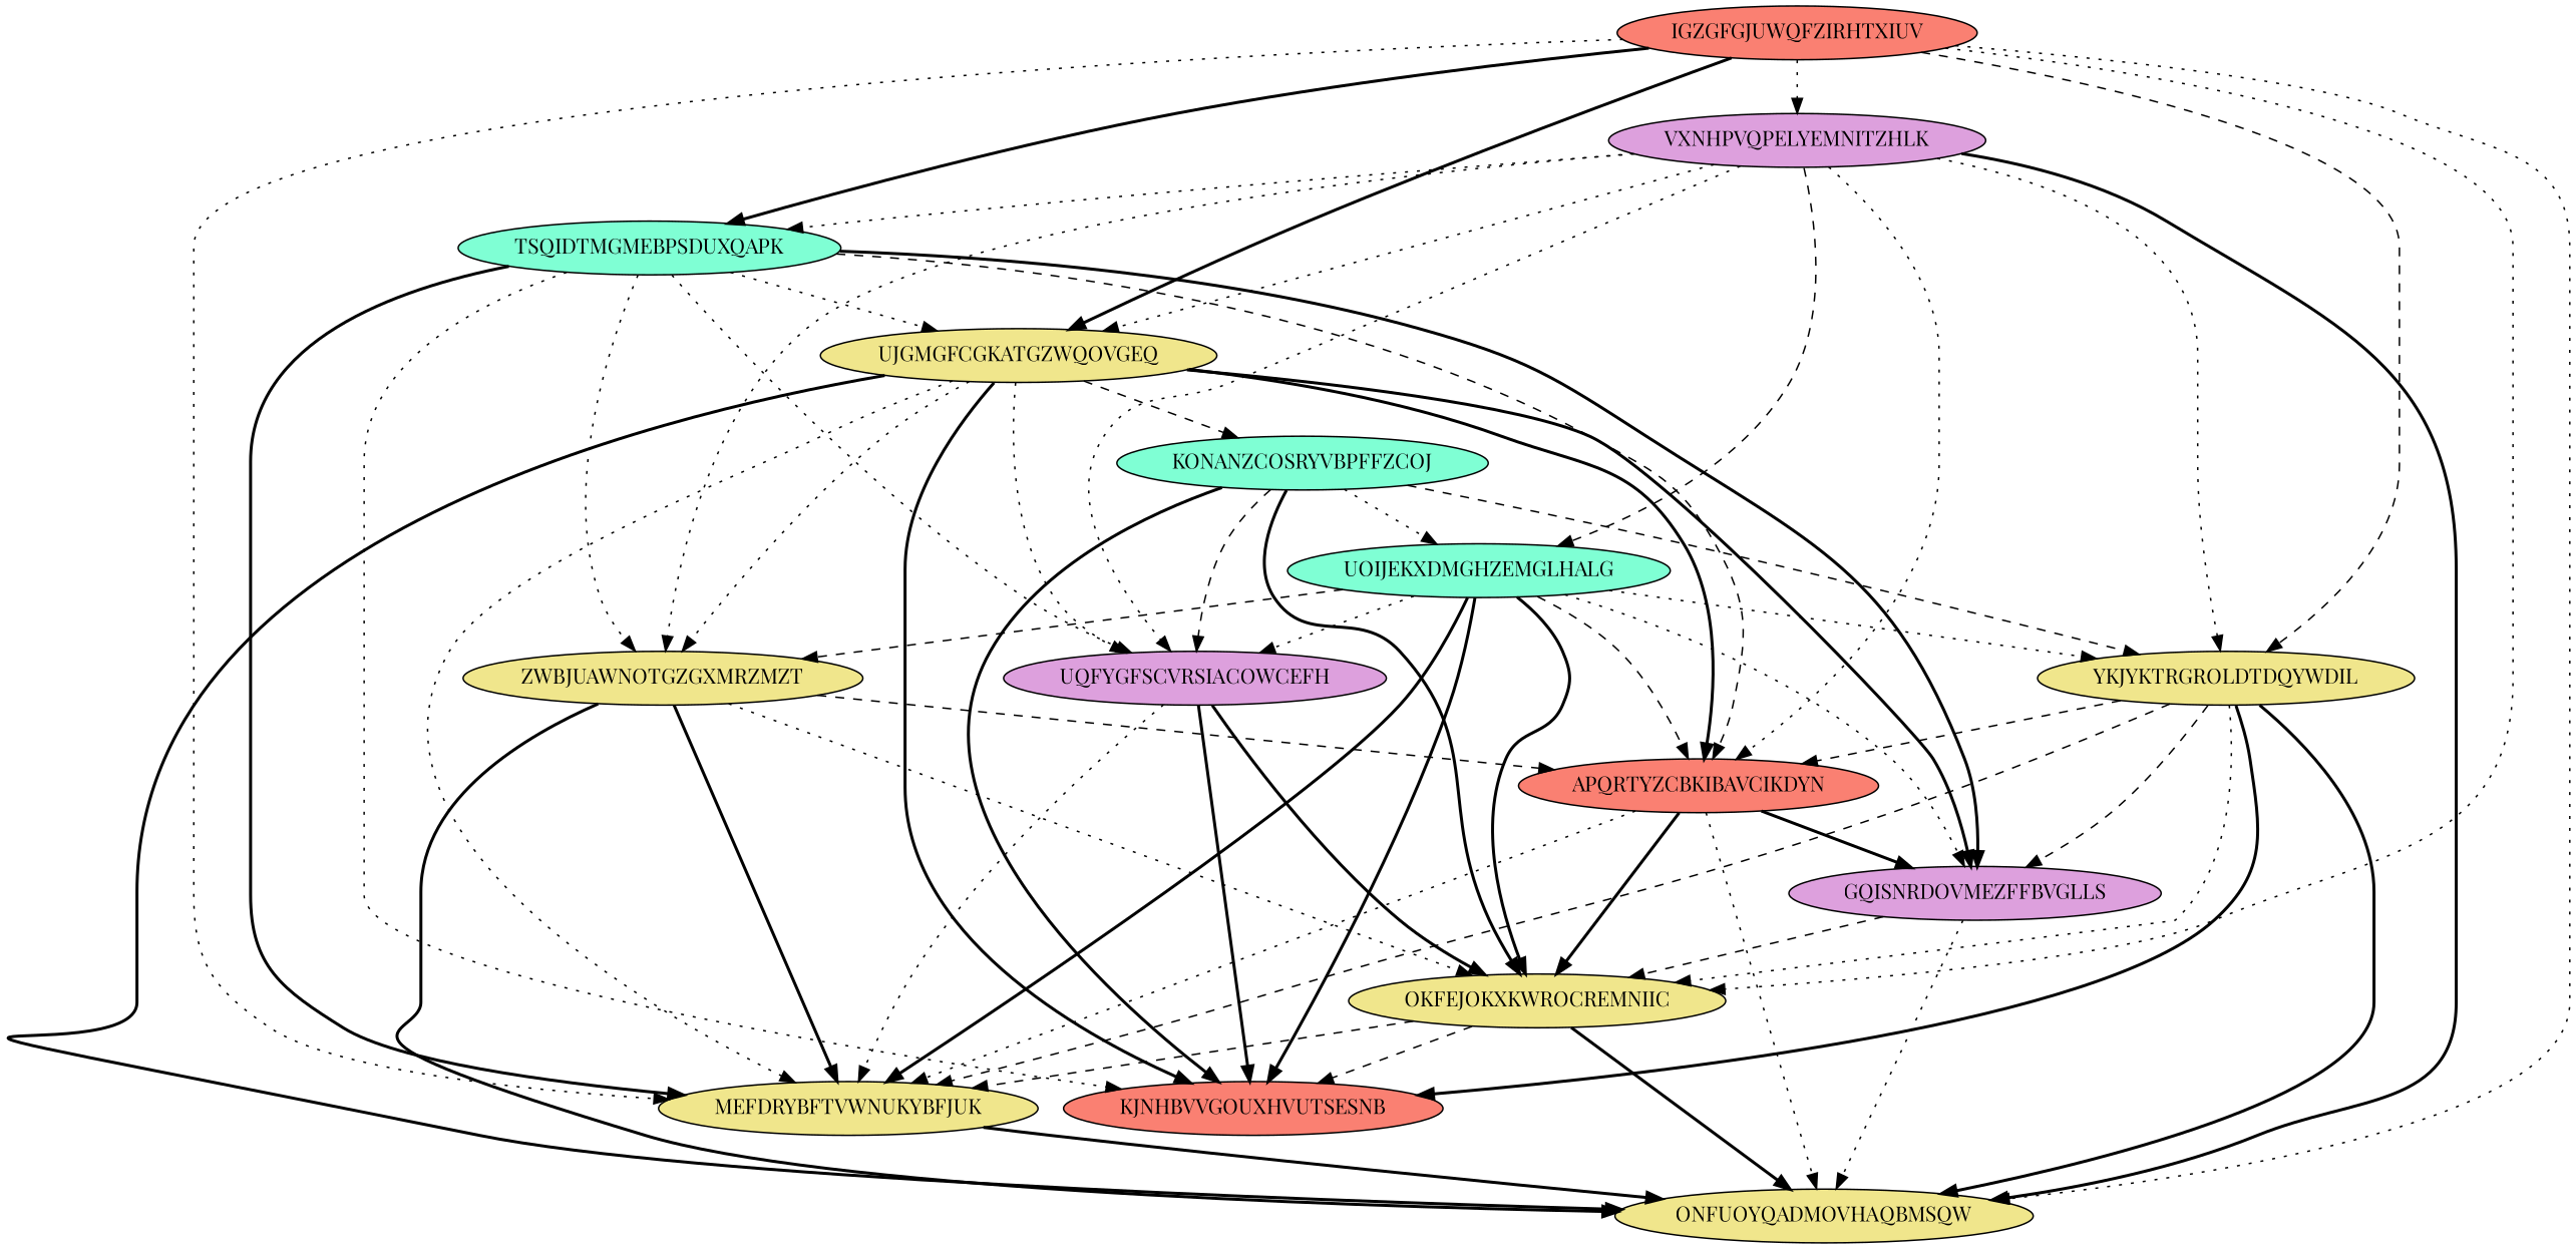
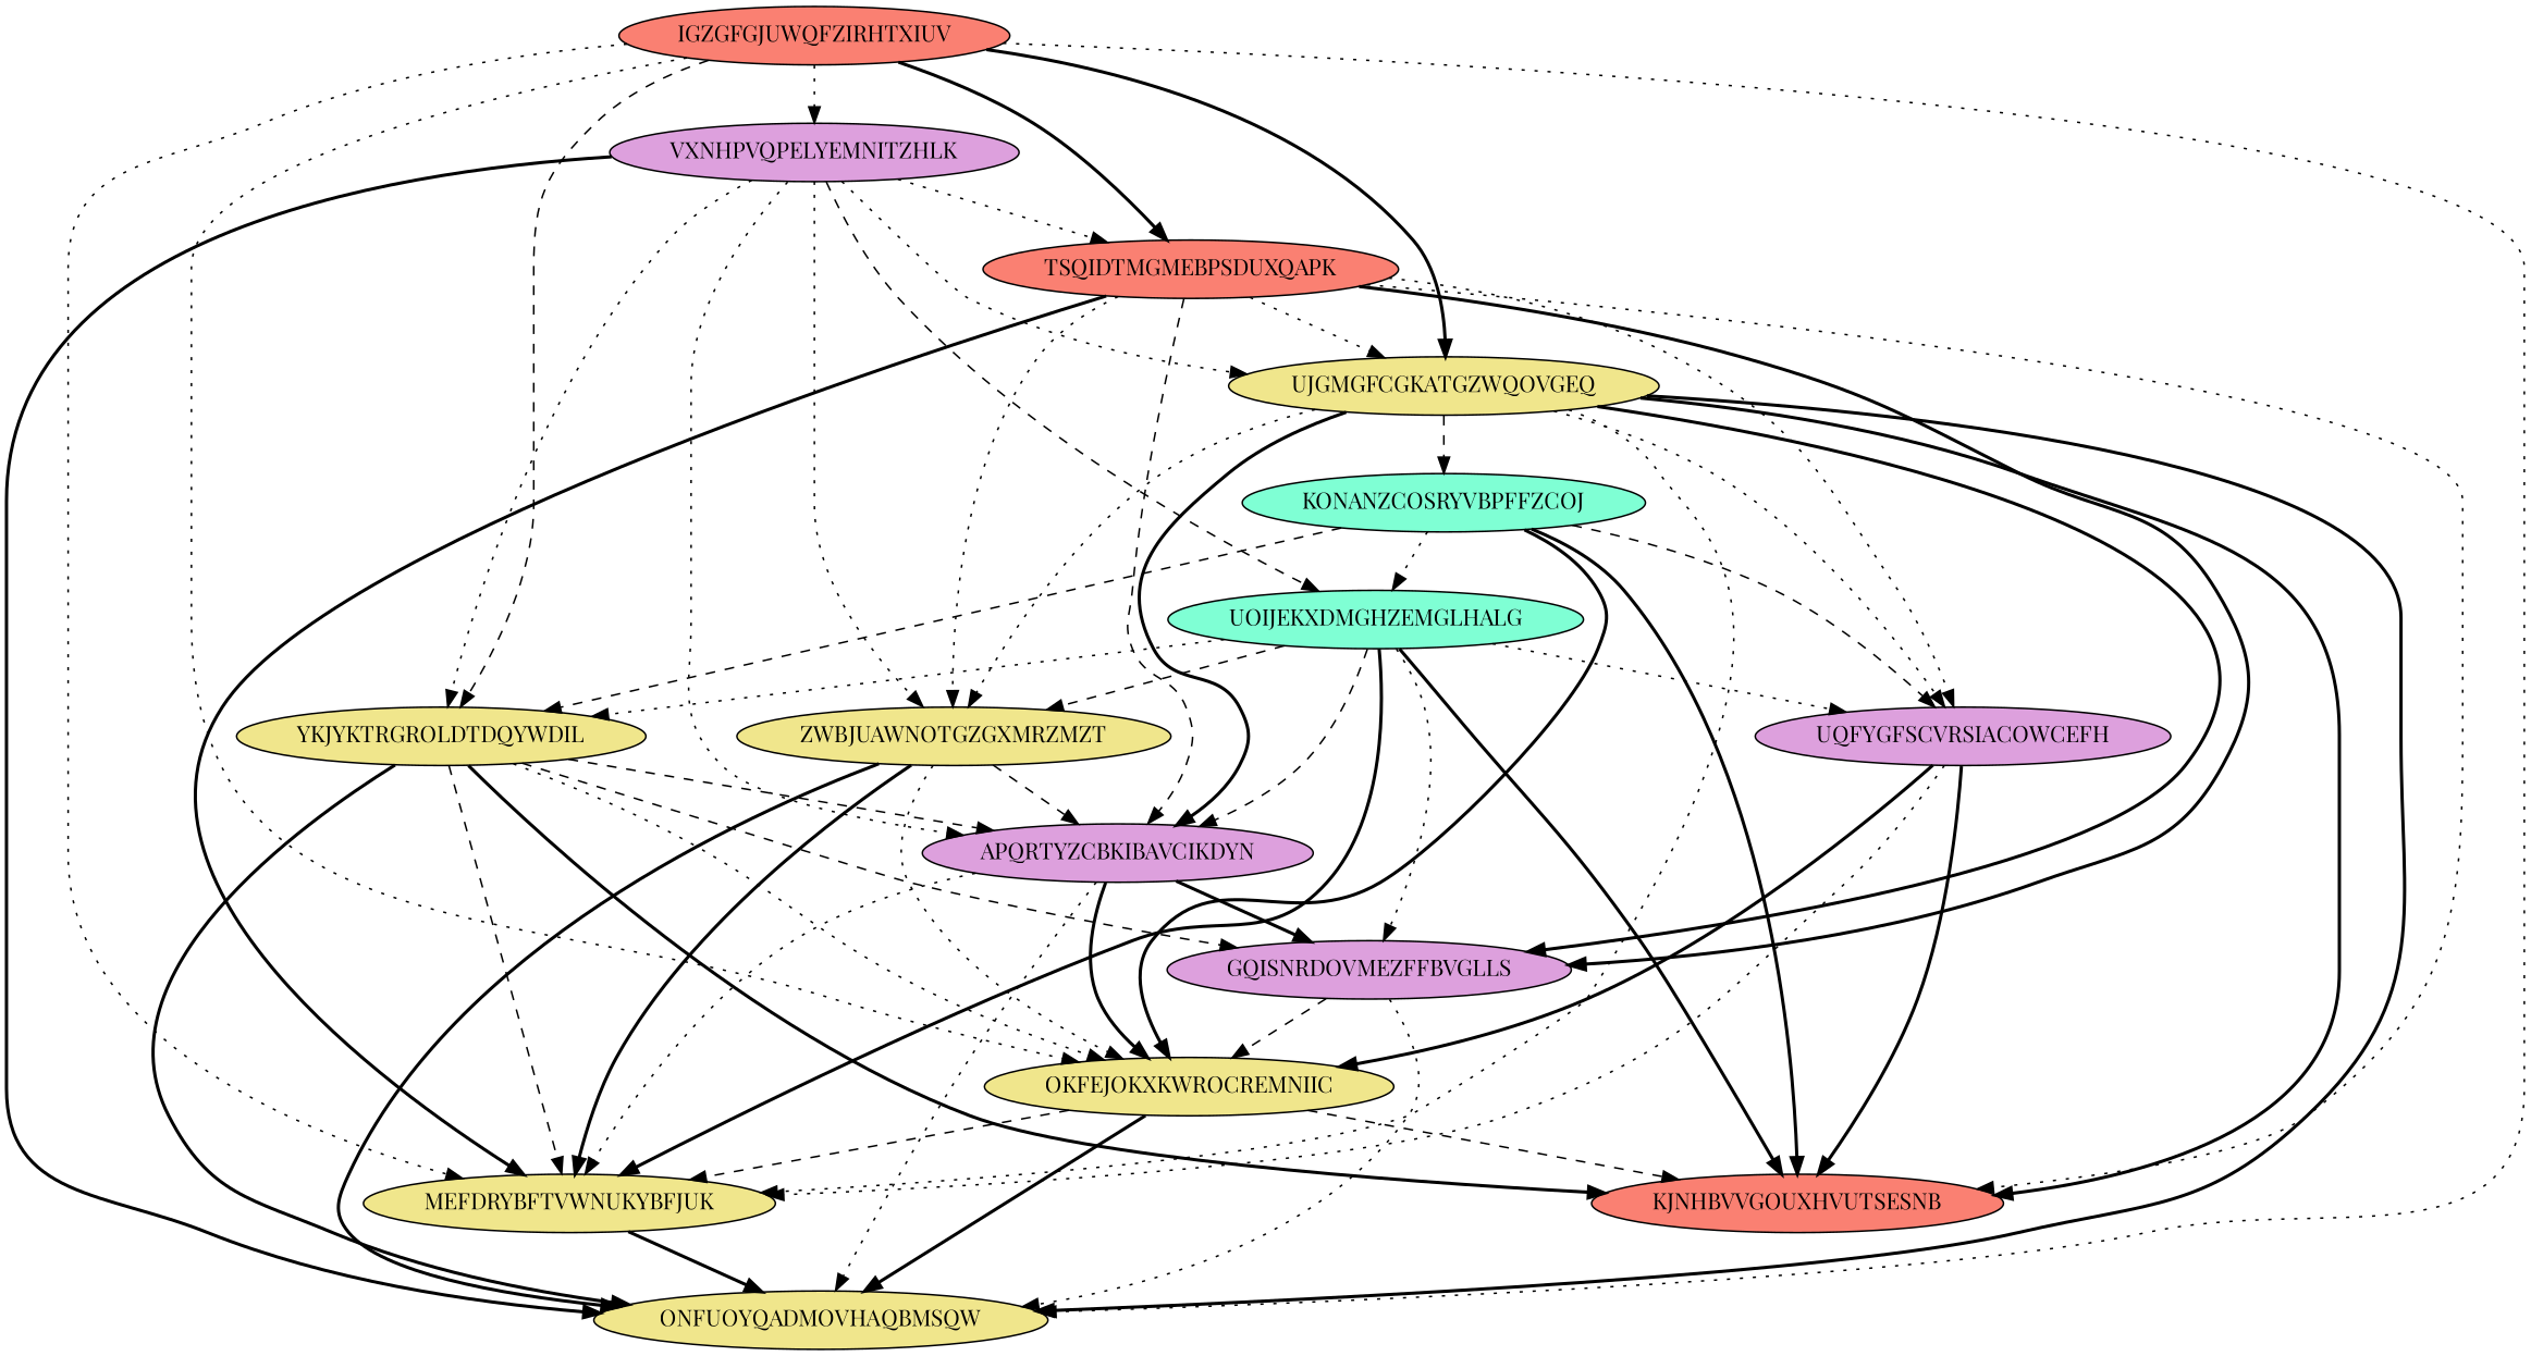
  digraph {
    fontname="Playfair Display"
    node [Weight=12 fillcolor=khaki fontname="Playfair Display" style=filled]
    edge [Weight=12 fontname="Playfair Display" style=dotted]
    IGZGFGJUWQFZIRHTXIUV [Weight=14 fillcolor=salmon]
    VXNHPVQPELYEMNITZHLK [fillcolor=plum]
-   TSQIDTMGMEBPSDUXQAPK [Weight=20 fillcolor=aquamarine]
+   TSQIDTMGMEBPSDUXQAPK [Weight=20 fillcolor=salmon]
    UJGMGFCGKATGZWQOVGEQ [Weight=18]
    YKJYKTRGROLDTDQYWDIL [Weight=17]
    OKFEJOKXKWROCREMNIIC [Weight=13]
    MEFDRYBFTVWNUKYBFJUK [Weight=15]
    ONFUOYQADMOVHAQBMSQW
    UOIJEKXDMGHZEMGLHALG [Weight=19 fillcolor=aquamarine]
    ZWBJUAWNOTGZGXMRZMZT [Weight=19]
    UQFYGFSCVRSIACOWCEFH [Weight=15 fillcolor=plum]
-   APQRTYZCBKIBAVCIKDYN [fillcolor=salmon]
+   APQRTYZCBKIBAVCIKDYN [fillcolor=plum]
    GQISNRDOVMEZFFBVGLLS [fillcolor=plum]
    KJNHBVVGOUXHVUTSESNB [Weight=11 fillcolor=salmon]
    KONANZCOSRYVBPFFZCOJ [Weight=15 fillcolor=aquamarine]
    IGZGFGJUWQFZIRHTXIUV -> VXNHPVQPELYEMNITZHLK [Weight=11]
    IGZGFGJUWQFZIRHTXIUV -> TSQIDTMGMEBPSDUXQAPK [style=bold]
    IGZGFGJUWQFZIRHTXIUV -> UJGMGFCGKATGZWQOVGEQ [Weight=20 style=bold]
    IGZGFGJUWQFZIRHTXIUV -> YKJYKTRGROLDTDQYWDIL [Weight=19 style=dashed]
    IGZGFGJUWQFZIRHTXIUV -> OKFEJOKXKWROCREMNIIC [Weight=20]
    IGZGFGJUWQFZIRHTXIUV -> MEFDRYBFTVWNUKYBFJUK [Weight=16]
    IGZGFGJUWQFZIRHTXIUV -> ONFUOYQADMOVHAQBMSQW
    VXNHPVQPELYEMNITZHLK -> TSQIDTMGMEBPSDUXQAPK [Weight=17]
    VXNHPVQPELYEMNITZHLK -> UJGMGFCGKATGZWQOVGEQ [Weight=19]
    VXNHPVQPELYEMNITZHLK -> YKJYKTRGROLDTDQYWDIL [Weight=10]
    VXNHPVQPELYEMNITZHLK -> ONFUOYQADMOVHAQBMSQW [style=bold]
    VXNHPVQPELYEMNITZHLK -> UOIJEKXDMGHZEMGLHALG [style=dashed]
    VXNHPVQPELYEMNITZHLK -> ZWBJUAWNOTGZGXMRZMZT
-   VXNHPVQPELYEMNITZHLK -> UQFYGFSCVRSIACOWCEFH [Weight=17]
    VXNHPVQPELYEMNITZHLK -> APQRTYZCBKIBAVCIKDYN [Weight=16]
    TSQIDTMGMEBPSDUXQAPK -> UJGMGFCGKATGZWQOVGEQ [Weight=19]
    TSQIDTMGMEBPSDUXQAPK -> MEFDRYBFTVWNUKYBFJUK [Weight=15 style=bold]
    TSQIDTMGMEBPSDUXQAPK -> ZWBJUAWNOTGZGXMRZMZT [Weight=18]
    TSQIDTMGMEBPSDUXQAPK -> UQFYGFSCVRSIACOWCEFH [Weight=11]
    TSQIDTMGMEBPSDUXQAPK -> APQRTYZCBKIBAVCIKDYN [Weight=17 style=dashed]
    TSQIDTMGMEBPSDUXQAPK -> GQISNRDOVMEZFFBVGLLS [Weight=15 style=bold]
    TSQIDTMGMEBPSDUXQAPK -> KJNHBVVGOUXHVUTSESNB
    UJGMGFCGKATGZWQOVGEQ -> MEFDRYBFTVWNUKYBFJUK [Weight=13]
    UJGMGFCGKATGZWQOVGEQ -> ONFUOYQADMOVHAQBMSQW [Weight=17 style=bold]
    UJGMGFCGKATGZWQOVGEQ -> ZWBJUAWNOTGZGXMRZMZT [Weight=10]
    UJGMGFCGKATGZWQOVGEQ -> UQFYGFSCVRSIACOWCEFH [Weight=11]
    UJGMGFCGKATGZWQOVGEQ -> APQRTYZCBKIBAVCIKDYN [Weight=18 style=bold]
    UJGMGFCGKATGZWQOVGEQ -> GQISNRDOVMEZFFBVGLLS [Weight=19 style=bold]
    UJGMGFCGKATGZWQOVGEQ -> KJNHBVVGOUXHVUTSESNB [Weight=16 style=bold]
    UJGMGFCGKATGZWQOVGEQ -> KONANZCOSRYVBPFFZCOJ [Weight=11 style=dashed]
    YKJYKTRGROLDTDQYWDIL -> OKFEJOKXKWROCREMNIIC
    YKJYKTRGROLDTDQYWDIL -> MEFDRYBFTVWNUKYBFJUK [Weight=14 style=dashed]
    YKJYKTRGROLDTDQYWDIL -> ONFUOYQADMOVHAQBMSQW [Weight=11 style=bold]
    YKJYKTRGROLDTDQYWDIL -> APQRTYZCBKIBAVCIKDYN [Weight=14 style=dashed]
    YKJYKTRGROLDTDQYWDIL -> GQISNRDOVMEZFFBVGLLS [Weight=20 style=dashed]
    YKJYKTRGROLDTDQYWDIL -> KJNHBVVGOUXHVUTSESNB [Weight=20 style=bold]
    OKFEJOKXKWROCREMNIIC -> MEFDRYBFTVWNUKYBFJUK [Weight=16 style=dashed]
    OKFEJOKXKWROCREMNIIC -> ONFUOYQADMOVHAQBMSQW [Weight=14 style=bold]
    OKFEJOKXKWROCREMNIIC -> KJNHBVVGOUXHVUTSESNB [Weight=14 style=dashed]
    MEFDRYBFTVWNUKYBFJUK -> ONFUOYQADMOVHAQBMSQW [Weight=15 style=bold]
    UOIJEKXDMGHZEMGLHALG -> YKJYKTRGROLDTDQYWDIL [Weight=13]
-   UOIJEKXDMGHZEMGLHALG -> OKFEJOKXKWROCREMNIIC [Weight=10 style=bold]
    UOIJEKXDMGHZEMGLHALG -> MEFDRYBFTVWNUKYBFJUK [Weight=15 style=bold]
    UOIJEKXDMGHZEMGLHALG -> ZWBJUAWNOTGZGXMRZMZT [Weight=18 style=dashed]
    UOIJEKXDMGHZEMGLHALG -> UQFYGFSCVRSIACOWCEFH [Weight=18]
    UOIJEKXDMGHZEMGLHALG -> APQRTYZCBKIBAVCIKDYN [Weight=19 style=dashed]
    UOIJEKXDMGHZEMGLHALG -> GQISNRDOVMEZFFBVGLLS [Weight=15]
    UOIJEKXDMGHZEMGLHALG -> KJNHBVVGOUXHVUTSESNB [Weight=10 style=bold]
    ZWBJUAWNOTGZGXMRZMZT -> OKFEJOKXKWROCREMNIIC
    ZWBJUAWNOTGZGXMRZMZT -> MEFDRYBFTVWNUKYBFJUK [Weight=11 style=bold]
    ZWBJUAWNOTGZGXMRZMZT -> ONFUOYQADMOVHAQBMSQW [Weight=19 style=bold]
    ZWBJUAWNOTGZGXMRZMZT -> APQRTYZCBKIBAVCIKDYN [Weight=10 style=dashed]
    UQFYGFSCVRSIACOWCEFH -> OKFEJOKXKWROCREMNIIC [Weight=16 style=bold]
    UQFYGFSCVRSIACOWCEFH -> MEFDRYBFTVWNUKYBFJUK [Weight=17]
    UQFYGFSCVRSIACOWCEFH -> KJNHBVVGOUXHVUTSESNB [Weight=16 style=bold]
    APQRTYZCBKIBAVCIKDYN -> OKFEJOKXKWROCREMNIIC [Weight=20 style=bold]
    APQRTYZCBKIBAVCIKDYN -> MEFDRYBFTVWNUKYBFJUK [Weight=13]
    APQRTYZCBKIBAVCIKDYN -> ONFUOYQADMOVHAQBMSQW [Weight=15]
    APQRTYZCBKIBAVCIKDYN -> GQISNRDOVMEZFFBVGLLS [Weight=10 style=bold]
    GQISNRDOVMEZFFBVGLLS -> OKFEJOKXKWROCREMNIIC [Weight=20 style=dashed]
    GQISNRDOVMEZFFBVGLLS -> ONFUOYQADMOVHAQBMSQW [Weight=13]
    KONANZCOSRYVBPFFZCOJ -> YKJYKTRGROLDTDQYWDIL [Weight=11 style=dashed]
    KONANZCOSRYVBPFFZCOJ -> OKFEJOKXKWROCREMNIIC [Weight=18 style=bold]
    KONANZCOSRYVBPFFZCOJ -> UOIJEKXDMGHZEMGLHALG [Weight=15]
    KONANZCOSRYVBPFFZCOJ -> UQFYGFSCVRSIACOWCEFH [Weight=18 style=dashed]
    KONANZCOSRYVBPFFZCOJ -> KJNHBVVGOUXHVUTSESNB [style=bold]
  }
